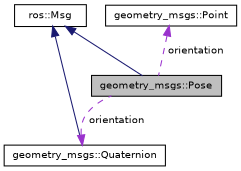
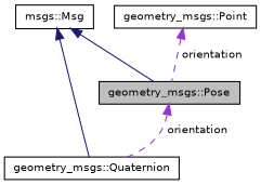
  digraph {
    fontname="DejaVu Sans"
    node [color=black fillcolor=white fontname="DejaVu Sans" fontsize=10 shape=record style=filled]
    edge [color=midnightblue dir=back fontname="DejaVu Sans" fontsize=10 labelfontname=Helvetica labelfontsize=10 style=solid]
    n1 [fillcolor=grey75 fontcolor=black height=0.2 label="geometry_msgs::Pose" width=0.4]
-   n2 [height=0.2 label="ros::Msg" width=0.4]
+   n2 [height=0.2 label="msgs::Msg" width=0.4]
    n3 [height=0.2 label="geometry_msgs::Quaternion" width=0.4]
    n4 [height=0.2 label="geometry_msgs::Point" width=0.4]
    n2 -> n1
    n2 -> n3
-   n3 -> n1 [color=darkorchid3 label=" orientation" style=dashed]
+   n1 -> n3 [color=darkorchid3 label=" orientation" style=dashed]
    n4 -> n1 [color=darkorchid3 label=" orientation" style=dashed]
  }
